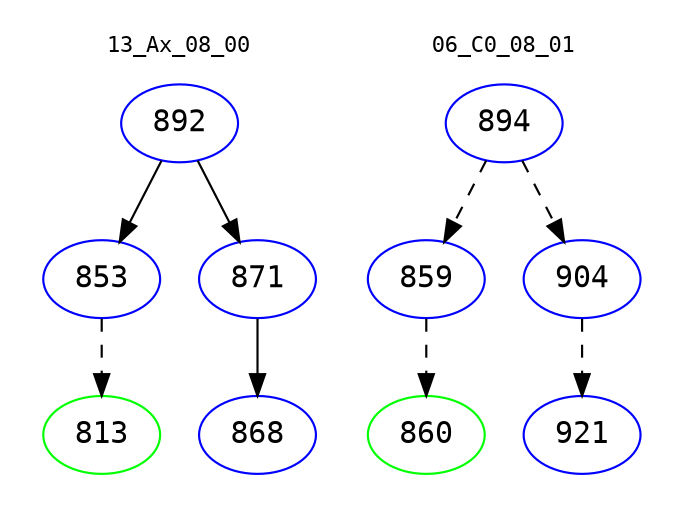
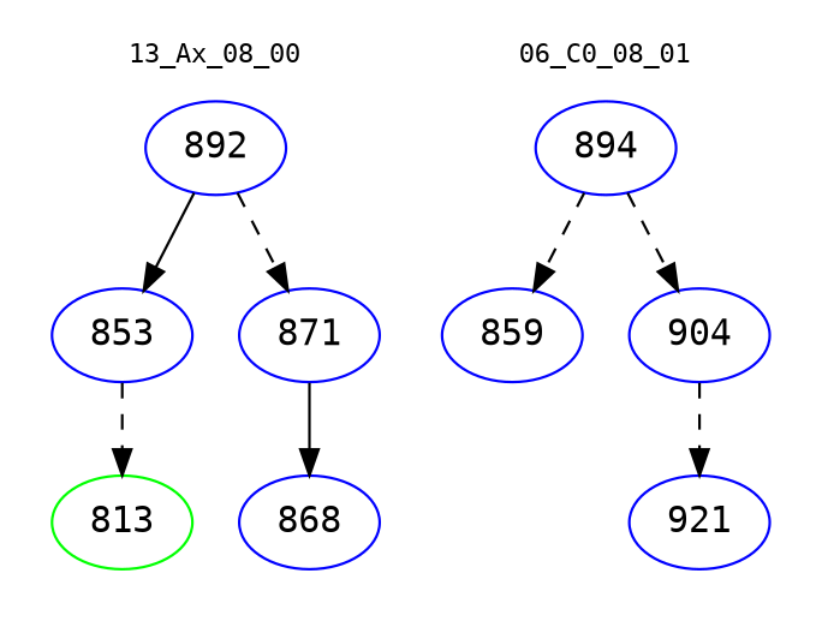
  digraph {
    fontname="DejaVu Sans Mono"
    node [color=blue fontname="DejaVu Sans Mono"]
    edge [color=black fontname="DejaVu Sans Mono" style=dashed]
    n1 [label=892]
    n2 [label=853]
    n3 [label=871]
    n4 [color=green label=813]
    n5 [label=868]
    n6 [label=894]
    n7 [label=859]
    n8 [label=904]
-   n9 [color=green label=860]
    n10 [label=921]
    subgraph cluster_1 {
      color=white
      fontsize=10
      label="13_Ax_08_00"
      n1
      n2
      n3
      n4
      n5
    }
    subgraph cluster_2 {
      color=white
      fontsize=10
      label="06_C0_08_01"
      n6
      n7
      n8
-     n9
      n10
    }
    n1 -> n2 [style=solid]
-   n1 -> n3 [style=solid]
+   n1 -> n3
    n2 -> n4
    n3 -> n5 [style=solid]
    n6 -> n7
    n6 -> n8
-   n7 -> n9
    n8 -> n10
  }
